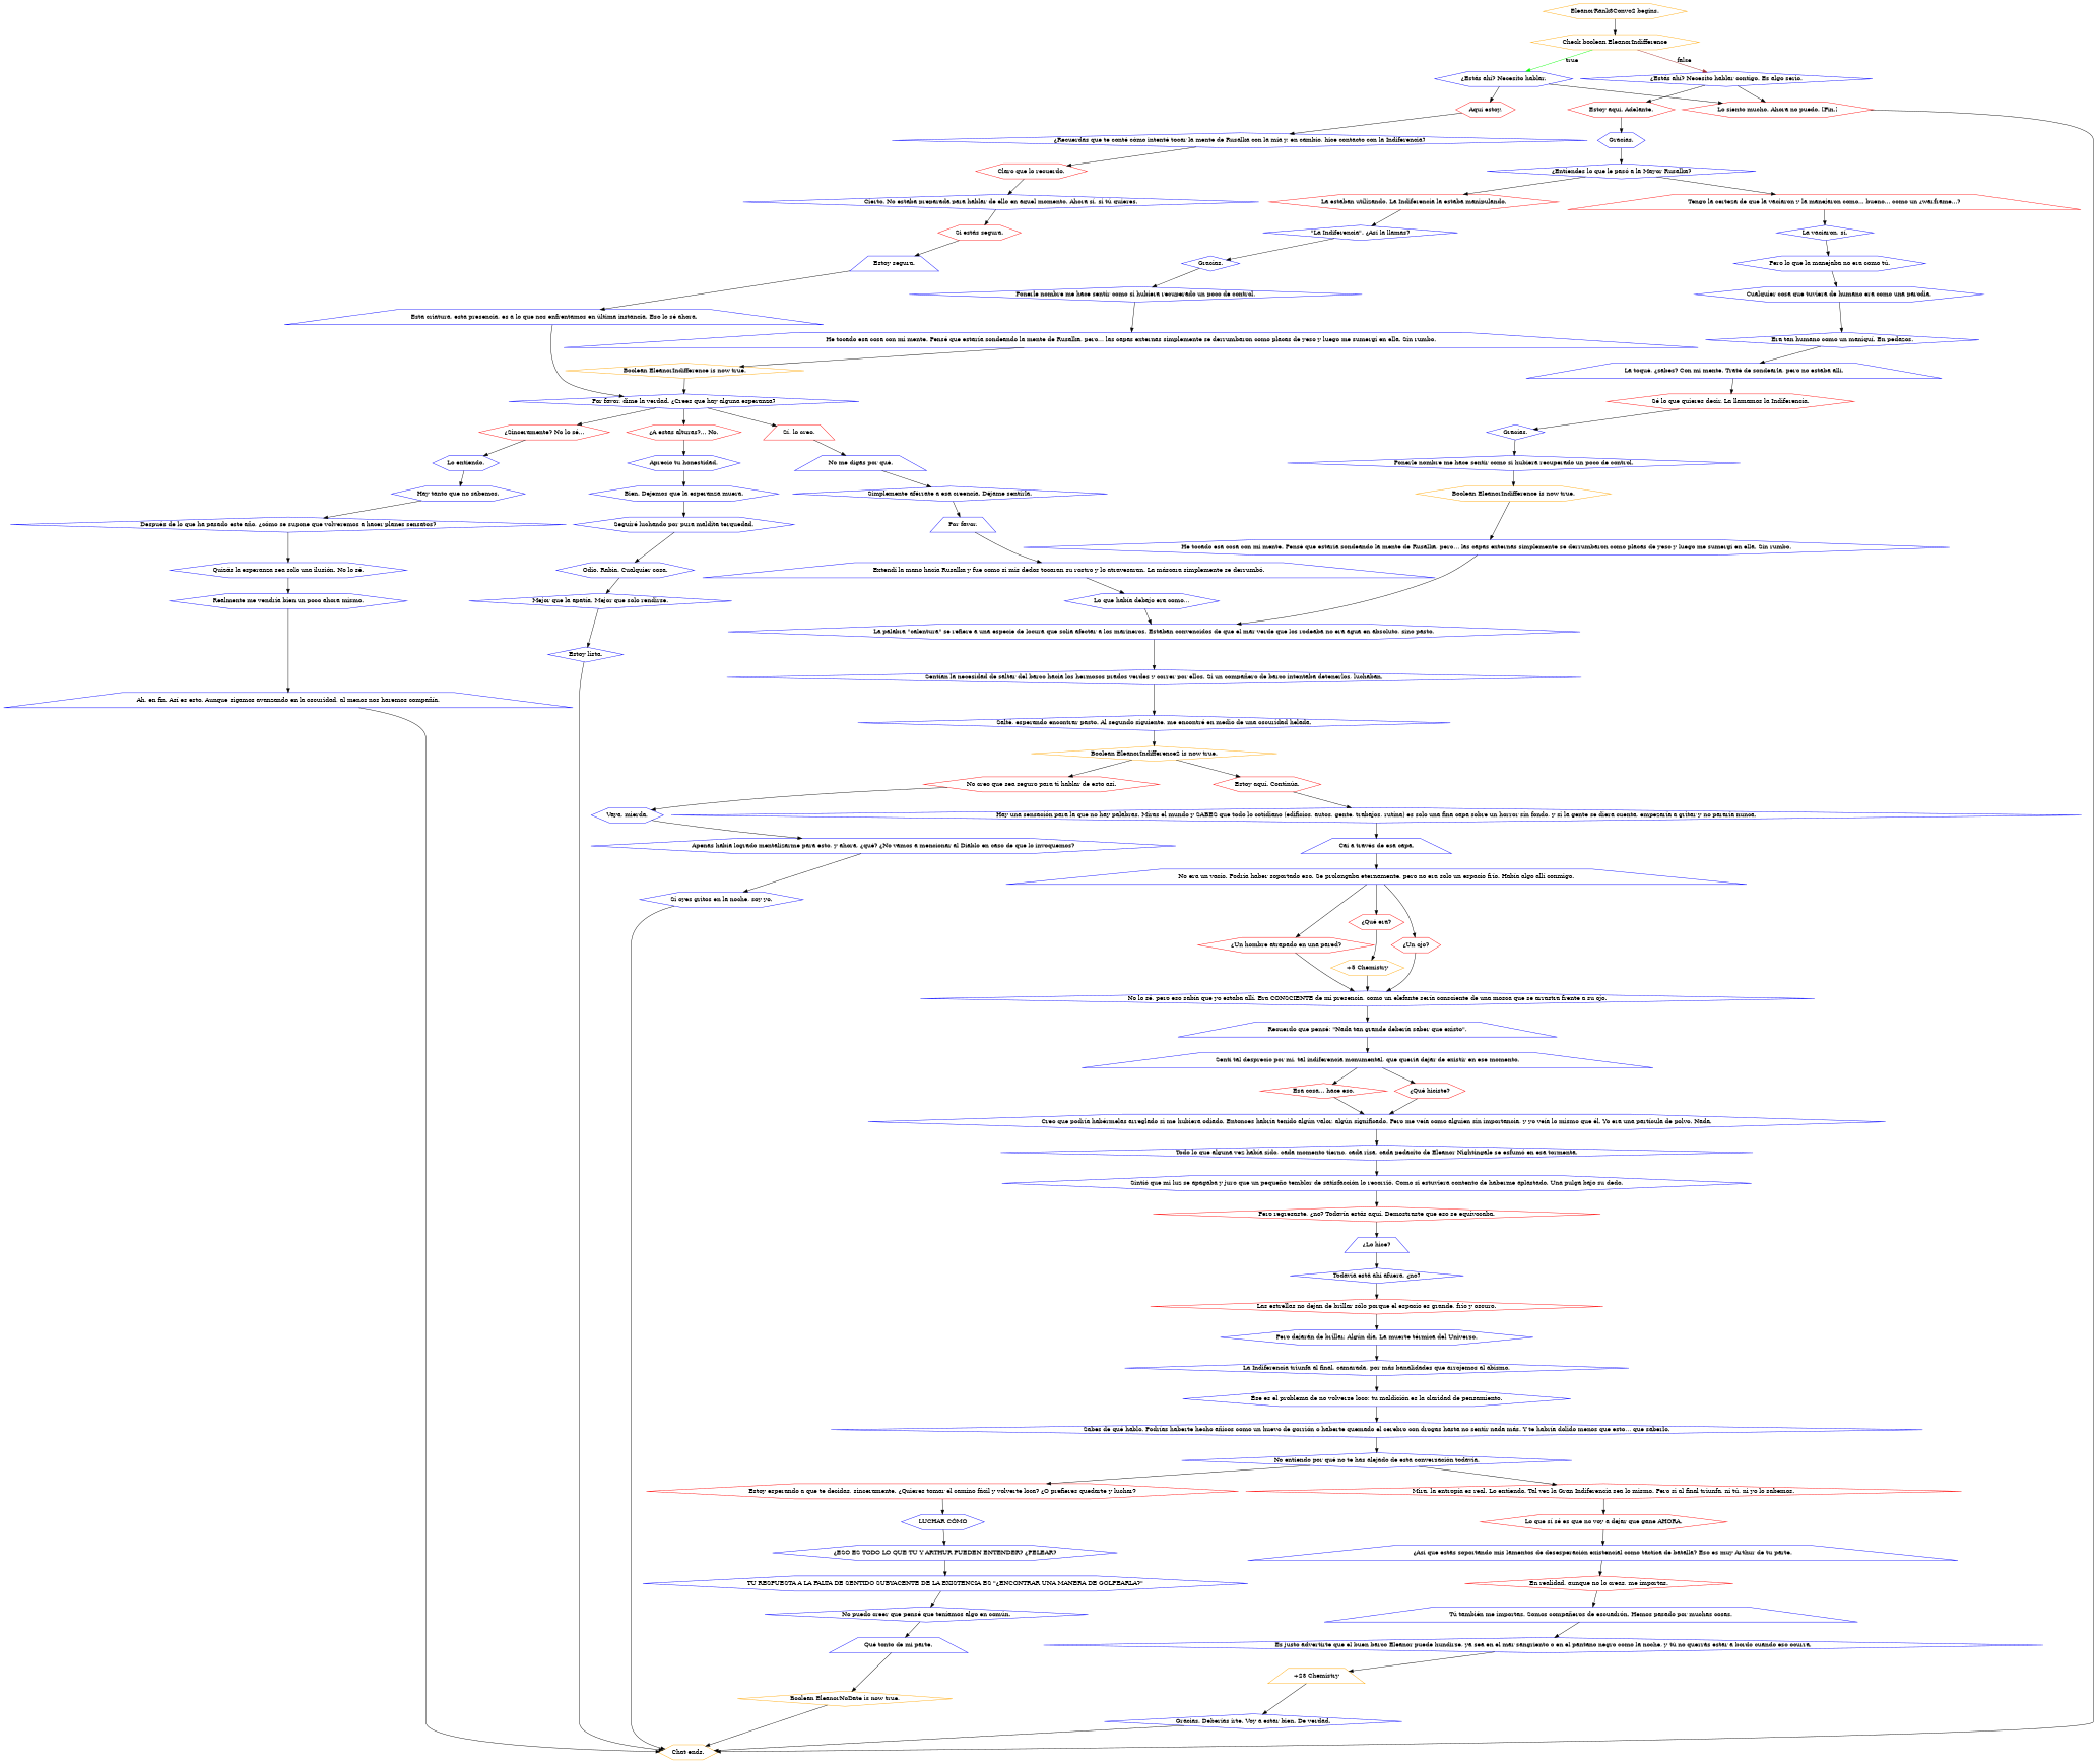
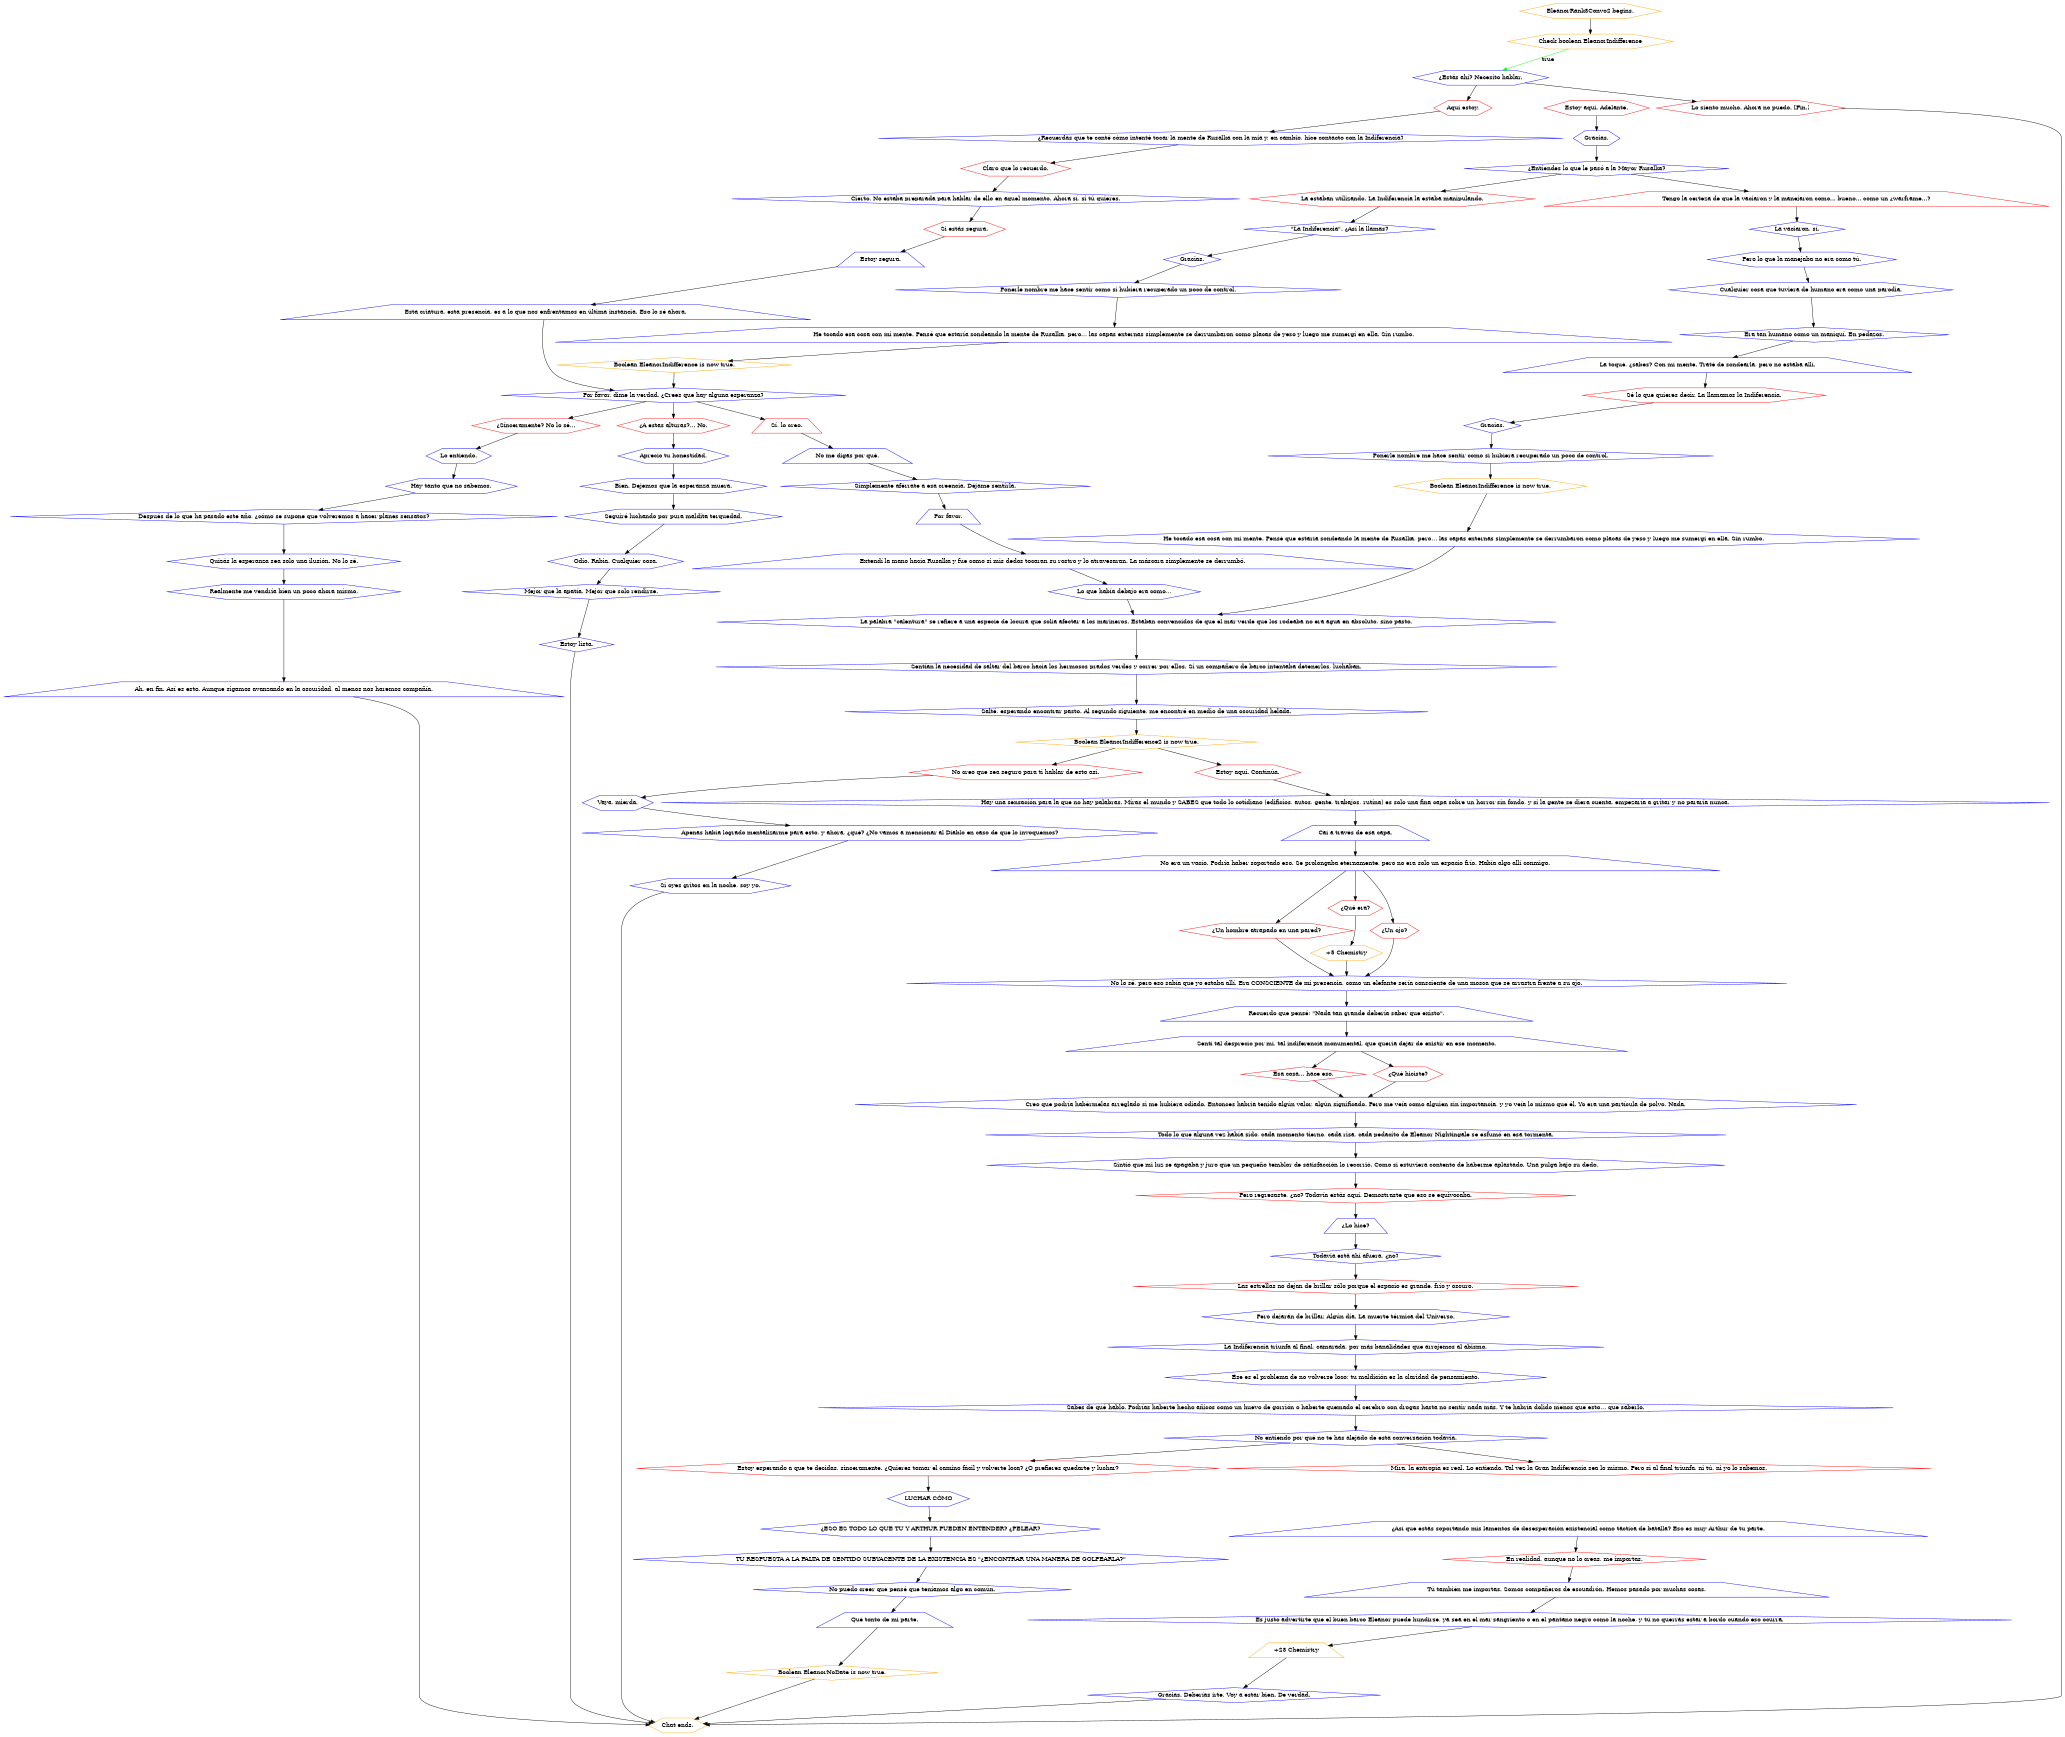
  digraph {
    node [color=blue shape=hexagon]
    "EleanorRank3Convo2 begins." [color=orange]
    n2 [color=orange label="Check boolean EleanorIndifference"]
    n3 [label="¿Estás ahí? Necesito hablar."]
-   n4 [label="¿Estás ahí? Necesito hablar contigo. Es algo serio." shape=diamond]
    n5 [color=red label="Aquí estoy."]
    n6 [color=red label="Lo siento mucho. Ahora no puedo. [Fin.]"]
    n7 [color=red label="Estoy aquí. Adelante."]
    n8 [label="¿Recuerdas que te conté cómo intenté tocar la mente de Rusalka con la mía y, en cambio, hice contacto con la Indiferencia?" shape=diamond]
    "Chat ends." [color=orange]
    n10 [label="Gracias."]
    n11 [color=red label="Claro que lo recuerdo."]
    n12 [label="¿Entiendes lo que le pasó a la Mayor Rusalka?" shape=diamond]
    n13 [label="Cierto. No estaba preparada para hablar de ello en aquel momento. Ahora sí, si tú quieres." shape=diamond]
    n14 [color=red label="La estaban utilizando. La Indiferencia la estaba manipulando."]
    n15 [color=red label="Tengo la certeza de que la vaciaron y la manejaron como... bueno... como un ¿warframe...?" shape=trapezium]
    n16 [color=red label="Si estás segura."]
    n17 [label="\"La Indiferencia\". ¿Así la llamas?" shape=diamond]
    n18 [label="La vaciaron, sí." shape=diamond]
    n19 [label="Estoy segura." shape=trapezium]
    n20 [label="Gracias." shape=diamond]
    n21 [label="Pero lo que la manejaba no era como tú."]
    n22 [label="Esta criatura, esta presencia, es a lo que nos enfrentamos en última instancia. Eso lo sé ahora." shape=trapezium]
    n23 [label="Ponerle nombre me hace sentir como si hubiera recuperado un poco de control." shape=diamond]
    n24 [label="Cualquier cosa que tuviera de humano era como una parodia."]
    n25 [label="Por favor, dime la verdad. ¿Crees que hay alguna esperanza?" shape=diamond]
    n26 [label="He tocado esa cosa con mi mente. Pensé que estaría sondeando la mente de Rusalka, pero… las capas externas simplemente se derrumbaron como placas de yeso y luego me sumergí en ella. Sin rumbo." shape=trapezium]
    n27 [label="Era tan humano como un maniquí. En pedazos." shape=diamond]
    n28 [color=red label="¿A estas alturas?... No."]
    n29 [color=red label="¿Sinceramente? No lo sé..."]
    n30 [color=red label="Sí, lo creo." shape=trapezium]
    n31 [color=orange label="Boolean EleanorIndifference is now true." shape=diamond]
    n32 [label="La toqué, ¿sabes? Con mi mente. Traté de sondearla, pero no estaba allí." shape=trapezium]
    n33 [label="Aprecio tu honestidad."]
    n34 [label="Lo entiendo."]
    n35 [label="No me digas por qué." shape=trapezium]
    n36 [color=red label="Sé lo que quieres decir. La llamamos la Indiferencia."]
    n37 [label="Bien. Dejemos que la esperanza muera."]
    n38 [label="Hay tanto que no sabemos."]
    n39 [label="Simplemente aférrate a esa creencia. Déjame sentirla." shape=diamond]
    n40 [label="Gracias." shape=diamond]
    n41 [label="Seguiré luchando por pura maldita terquedad."]
    n42 [label="Después de lo que ha pasado este año, ¿cómo se supone que volveremos a hacer planes sensatos?" shape=diamond]
    n43 [label="Por favor." shape=trapezium]
    n44 [label="Ponerle nombre me hace sentir como si hubiera recuperado un poco de control." shape=diamond]
    n45 [label="Odio. Rabia. Cualquier cosa."]
    n46 [label="Quizás la esperanza sea solo una ilusión. No lo sé."]
    n47 [label="Extendí la mano hacia Rusalka y fue como si mis dedos tocaran su rostro y lo atravesaran. La máscara simplemente se derrumbó." shape=trapezium]
    n48 [color=orange label="Boolean EleanorIndifference is now true."]
    n49 [label="Mejor que la apatía. Mejor que solo rendirse." shape=diamond]
    n50 [label="Realmente me vendría bien un poco ahora mismo."]
    n51 [label="Lo que había debajo era como…"]
    n52 [label="He tocado esa cosa con mi mente. Pensé que estaría sondeando la mente de Rusalka, pero… las capas externas simplemente se derrumbaron como placas de yeso y luego me sumergí en ella. Sin rumbo."]
    n53 [label="Estoy lista." shape=diamond]
    n54 [label="Ah, en fin. Así es esto. Aunque sigamos avanzando en la oscuridad, al menos nos haremos compañía." shape=trapezium]
    n55 [label="La palabra \"calentura\" se refiere a una especie de locura que solía afectar a los marineros. Estaban convencidos de que el mar verde que los rodeaba no era agua en absoluto, sino pasto."]
    n56 [label="Sentían la necesidad de saltar del barco hacia los hermosos prados verdes y correr por ellos. Si un compañero de barco intentaba detenerlos, luchaban." shape=diamond]
    n57 [label="Salté, esperando encontrar pasto. Al segundo siguiente, me encontré en medio de una oscuridad helada." shape=diamond]
    n58 [color=orange label="Boolean EleanorIndifference2 is now true." shape=diamond]
    n59 [color=red label="No creo que sea seguro para ti hablar de esto así."]
    n60 [color=red label="Estoy aquí. Continúa."]
    n61 [label="Vaya, mierda."]
    n62 [label="Hay una sensación para la que no hay palabras. Miras el mundo y SABES que todo lo cotidiano (edificios, autos, gente, trabajos, rutina) es solo una fina capa sobre un horror sin fondo, y si la gente se diera cuenta, empezaría a gritar y no pararía nunca." shape=diamond]
    n63 [label="Apenas había logrado mentalizarme para esto, y ahora, ¿qué? ¿No vamos a mencionar al Diablo en caso de que lo invoquemos?"]
    n64 [label="Caí a través de esa capa." shape=trapezium]
    n65 [label="Si oyes gritos en la noche, soy yo."]
    n66 [label="No era un vacío. Podría haber soportado eso. Se prolongaba eternamente, pero no era solo un espacio frío. Había algo allí conmigo." shape=trapezium]
    n67 [color=red label="¿Un ojo?"]
    n68 [color=red label="¿Un hombre atrapado en una pared?"]
    n69 [color=red label="¿Qué era?"]
    n70 [label="No lo sé, pero eso sabía que yo estaba allí. Era CONSCIENTE de mi presencia, como un elefante sería consciente de una mosca que se arrastra frente a su ojo." shape=diamond]
    n71 [color=orange label="+5 Chemistry"]
    n72 [label="Recuerdo que pensé: \"Nada tan grande debería saber que existo\"." shape=trapezium]
    n73 [label="Sentí tal desprecio por mí, tal indiferencia monumental, que quería dejar de existir en ese momento." shape=trapezium]
    n74 [color=red label="Esa cosa... hace eso." shape=diamond]
    n75 [color=red label="¿Qué hiciste?"]
    n76 [label="Creo que podría habérmelas arreglado si me hubiera odiado. Entonces habría tenido algún valor, algún significado. Pero me veía como alguien sin importancia, y yo veía lo mismo que él. Yo era una partícula de polvo. Nada."]
    n77 [label="Todo lo que alguna vez había sido, cada momento tierno, cada risa, cada pedacito de Eleanor Nightingale se esfumó en esa tormenta." shape=diamond]
    n78 [label="Sintió que mi luz se apagaba y juro que un pequeño temblor de satisfacción lo recorrió. Como si estuviera contento de haberme aplastado. Una pulga bajo su dedo."]
    n79 [color=red label="Pero regresaste, ¿no? Todavía estás aquí. Demostraste que eso se equivocaba." shape=diamond]
    n80 [label="¿Lo hice?" shape=trapezium]
    n81 [label="Todavía está ahí afuera, ¿no?" shape=diamond]
    n82 [color=red label="Las estrellas no dejan de brillar sólo porque el espacio es grande, frío y oscuro." shape=diamond]
    n83 [label="Pero dejarán de brillar. Algún día. La muerte térmica del Universo."]
    n84 [label="La Indiferencia triunfa al final, camarada, por más banalidades que arrojemos al abismo." shape=diamond]
    n85 [label="Ése es el problema de no volverse loco: tu maldición es la claridad de pensamiento."]
    n86 [label="Sabes de qué hablo. Podrías haberte hecho añicos como un huevo de gorrión o haberte quemado el cerebro con drogas hasta no sentir nada más. Y te habría dolido menos que esto… que saberlo." shape=diamond]
    n87 [label="No entiendo por qué no te has alejado de esta conversación todavía." shape=diamond]
    n88 [color=red label="Mira, la entropía es real. Lo entiendo. Tal vez la Gran Indiferencia sea lo mismo. Pero si al final triunfa, ni tú, ni yo lo sabemos." shape=diamond]
    n89 [color=red label="Estoy esperando a que te decidas, sinceramente. ¿Quieres tomar el camino fácil y volverte loca? ¿O prefieres quedarte y luchar?"]
-   n90 [color=red label="Lo que sí sé es que no voy a dejar que gane AHORA."]
    n91 [label="LUCHAR CÓMO"]
    n92 [label="¿Así que estás soportando mis lamentos de desesperación existencial como táctica de batalla? Eso es muy Arthur de tu parte." shape=trapezium]
    n93 [label="¿ESO ES TODO LO QUE TÚ Y ARTHUR PUEDEN ENTENDER? ¿PELEAR?"]
    n94 [color=red label="En realidad, aunque no lo creas, me importas." shape=diamond]
    n95 [label="TU RESPUESTA A LA FALTA DE SENTIDO SUBYACENTE DE LA EXISTENCIA ES \"¿ENCONTRAR UNA MANERA DE GOLPEARLA?\""]
    n96 [label="Tú también me importas. Somos compañeros de escuadrón. Hemos pasado por muchas cosas." shape=trapezium]
    n97 [label="No puedo creer que pensé que teníamos algo en común." shape=diamond]
    n98 [label="Es justo advertirte que el buen barco Eleanor puede hundirse, ya sea en el mar sangriento o en el pantano negro como la noche, y tú no querrás estar a bordo cuando eso ocurra." shape=diamond]
    n99 [label="Qué tonto de mi parte." shape=trapezium]
    n100 [color=orange label="+23 Chemistry" shape=trapezium]
    n101 [color=orange label="Boolean EleanorNoDate is now true." shape=diamond]
    n102 [label="Gracias. Deberías irte. Voy a estar bien. De verdad." shape=diamond]
    "EleanorRank3Convo2 begins." -> n2
    n2 -> n3 [color=green label=true]
-   n2 -> n4 [color=brown label=false]
    n3 -> n5
    n3 -> n6
-   n4 -> n6
-   n4 -> n7
    n5 -> n8
    n6 -> "Chat ends."
    n7 -> n10
    n8 -> n11
    n10 -> n12
    n11 -> n13
    n12 -> n14
    n12 -> n15
    n13 -> n16
    n14 -> n17
    n15 -> n18
    n16 -> n19
    n17 -> n20
    n18 -> n21
    n19 -> n22
    n20 -> n23
    n21 -> n24
    n22 -> n25
    n23 -> n26
    n24 -> n27
    n25 -> n28
    n25 -> n29
    n25 -> n30
    n26 -> n31
    n27 -> n32
    n28 -> n33
    n29 -> n34
    n30 -> n35
    n31 -> n25
    n32 -> n36
    n33 -> n37
    n34 -> n38
    n35 -> n39
    n36 -> n40
    n37 -> n41
    n38 -> n42
    n39 -> n43
    n40 -> n44
    n41 -> n45
    n42 -> n46
    n43 -> n47
    n44 -> n48
    n45 -> n49
    n46 -> n50
    n47 -> n51
    n48 -> n52
    n49 -> n53
    n50 -> n54
    n51 -> n55
    n52 -> n55
    n53 -> "Chat ends."
    n54 -> "Chat ends."
    n55 -> n56
    n56 -> n57
    n57 -> n58
    n58 -> n59
    n58 -> n60
    n59 -> n61
    n60 -> n62
    n61 -> n63
    n62 -> n64
    n63 -> n65
    n64 -> n66
    n65 -> "Chat ends."
    n66 -> n67
    n66 -> n68
    n66 -> n69
    n67 -> n70
    n68 -> n70
    n69 -> n71
    n70 -> n72
    n71 -> n70
    n72 -> n73
    n73 -> n74
    n73 -> n75
    n74 -> n76
    n75 -> n76
    n76 -> n77
    n77 -> n78
    n78 -> n79
    n79 -> n80
    n80 -> n81
    n81 -> n82
    n82 -> n83
    n83 -> n84
    n84 -> n85
    n85 -> n86
    n86 -> n87
    n87 -> n88
    n87 -> n89
-   n88 -> n90
    n89 -> n91
-   n90 -> n92
    n91 -> n93
    n92 -> n94
    n93 -> n95
    n94 -> n96
    n95 -> n97
    n96 -> n98
    n97 -> n99
    n98 -> n100
    n99 -> n101
    n100 -> n102
    n101 -> "Chat ends."
    n102 -> "Chat ends."
  }
